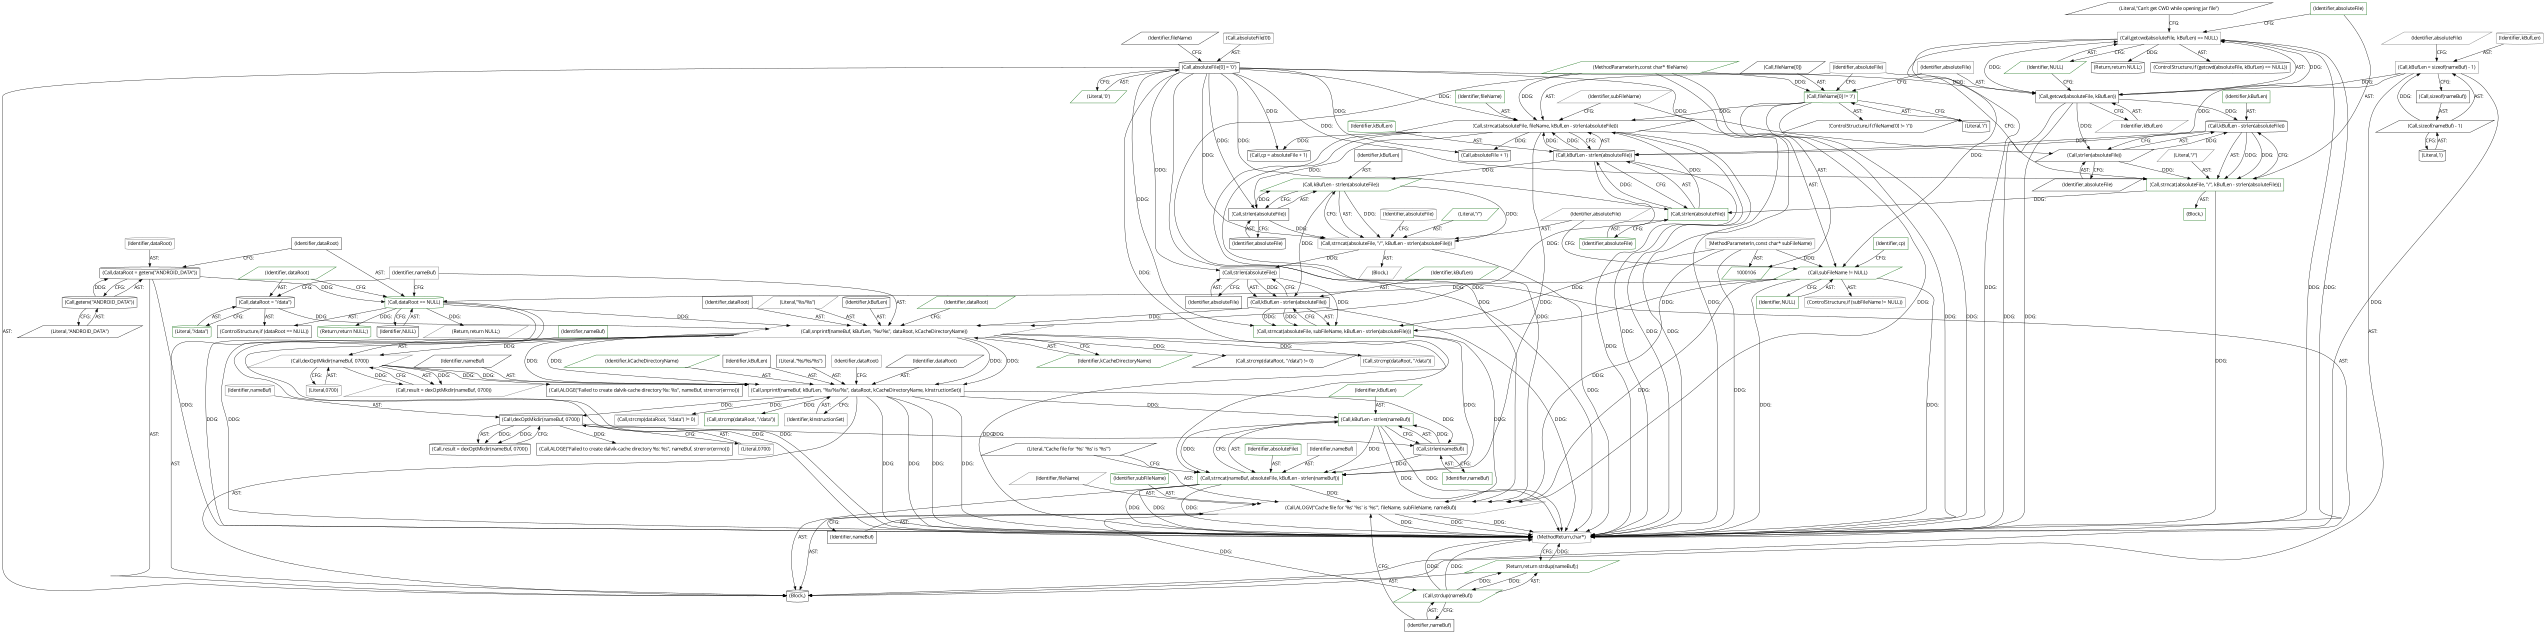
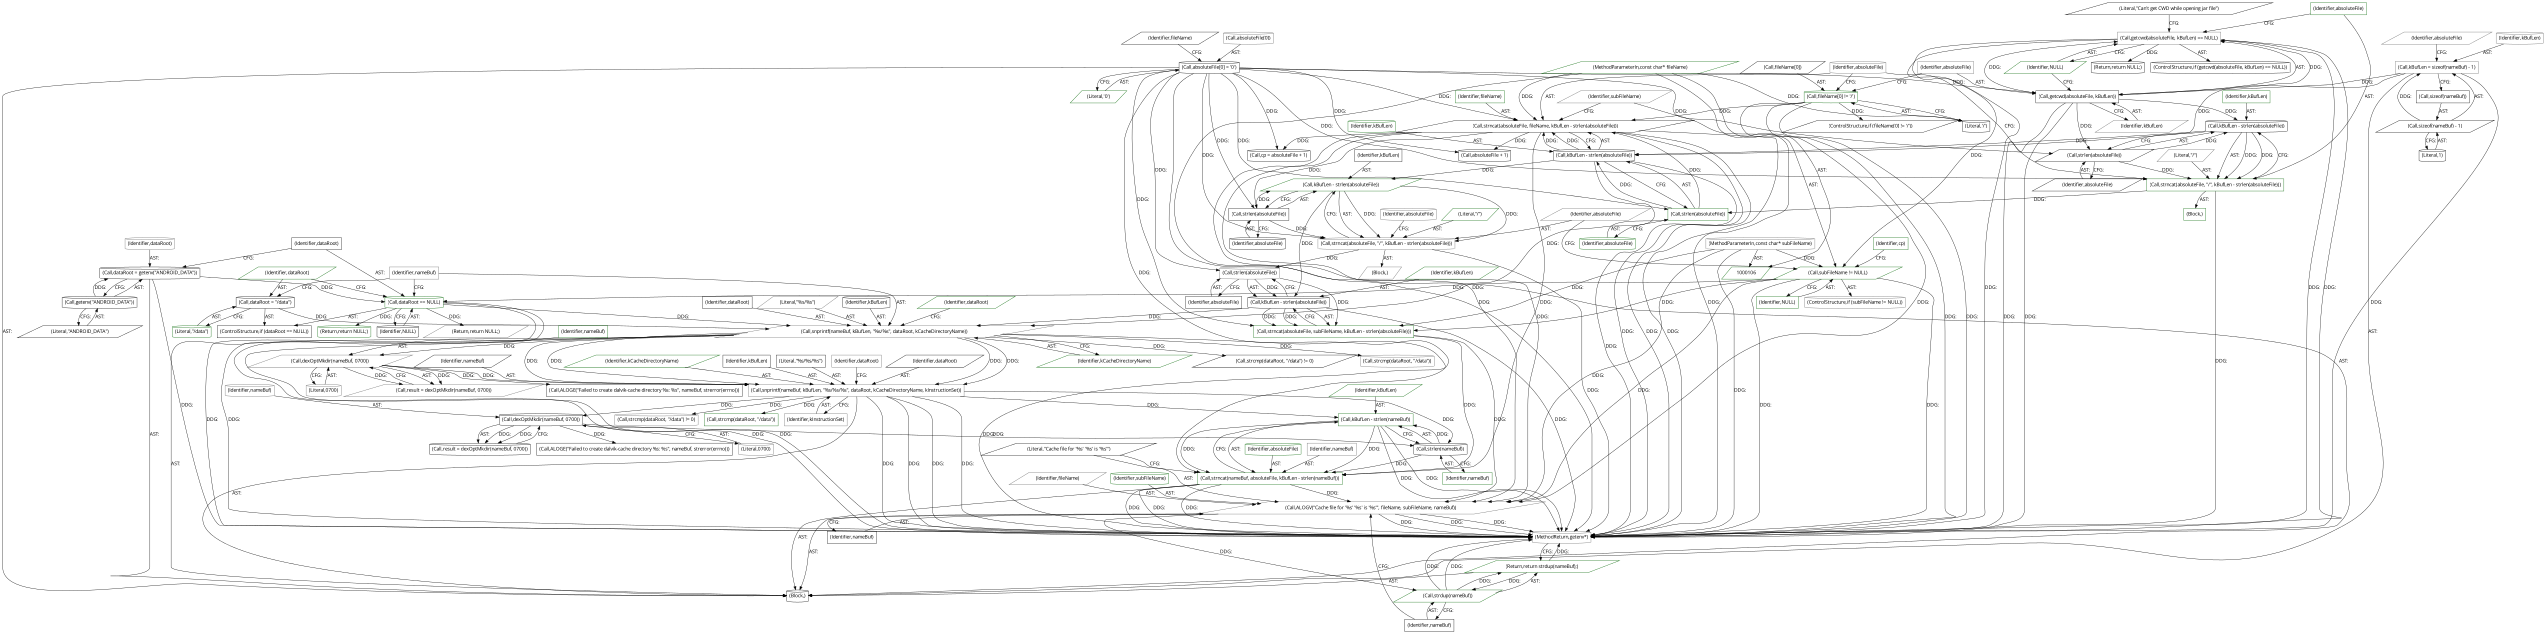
  digraph {
    fontname="Open Sans"
    node [color=black fontname="Open Sans" shape=cylinder]
    edge [fontname="Open Sans"]
    n1 [color=darkgreen label="(Call,kBufLen - strlen(nameBuf))" shape=box]
    n2 [label="(Call,strlen(nameBuf))"]
    n3 [color=darkgreen label="(Call,strncat(nameBuf, absoluteFile, kBufLen - strlen(nameBuf)))" shape=box]
-   n4 [color=gray40 label="(MethodReturn,char*)"]
+   n4 [color=gray40 label="(MethodReturn,getenv*)"]
    n5 [color=darkgreen label="(Identifier,nameBuf)" shape=box]
    n6 [label="(Block,)"]
    n7 [color=gray40 label="(Call,ALOGV(\"Cache file for '%s' '%s' is '%s'\", fileName, subFileName, nameBuf))" shape=parallelogram]
    n8 [color=darkgreen label="(Return,return strdup(nameBuf);)" shape=parallelogram]
    n9 [color=gray40 label="(Call,snprintf(nameBuf, kBufLen, \"%s/%s/%s\", dataRoot, kCacheDirectoryName, kInstructionSet))" shape=box]
    n10 [label="(Call,dexOptMkdir(nameBuf, 0700))"]
    n11 [color=gray40 label="(Call,strcmp(dataRoot, \"/data\") != 0)"]
    n12 [color=darkgreen label="(Call,strcmp(dataRoot, \"/data\"))" shape=box]
    n13 [color=gray40 label="(Identifier,kInstructionSet)" shape=box]
    n14 [label="(Call,result = dexOptMkdir(nameBuf, 0700))"]
    n15 [label="(Call,ALOGE(\"Failed to create dalvik-cache directory %s: %s\", nameBuf, strerror(errno)))" shape=box]
    n16 [color=gray40 label="(Literal,0700)"]
    n17 [color=gray40 label="(Call,dexOptMkdir(nameBuf, 0700))" shape=parallelogram]
    n18 [color=gray40 label="(Call,result = dexOptMkdir(nameBuf, 0700))" shape=parallelogram]
    n19 [color=gray40 label="(Literal,0700)"]
    n20 [label="(Call,ALOGE(\"Failed to create dalvik-cache directory %s: %s\", nameBuf, strerror(errno)))" shape=box]
    n21 [color=gray40 label="(Call,snprintf(nameBuf, kBufLen, \"%s/%s\", dataRoot, kCacheDirectoryName))" shape=parallelogram]
    n22 [label="(Call,strcmp(dataRoot, \"/data\") != 0)" shape=parallelogram]
    n23 [color=gray40 label="(Call,strcmp(dataRoot, \"/data\"))"]
    n24 [color=darkgreen label="(Identifier,kCacheDirectoryName)" shape=parallelogram]
    n25 [label="(Call,kBufLen - strlen(absoluteFile))"]
    n26 [color=darkgreen label="(Call,strlen(absoluteFile))" shape=box]
    n27 [color=darkgreen label="(Call,kBufLen - strlen(absoluteFile))" shape=parallelogram]
    n28 [label="(Call,strncat(absoluteFile, fileName, kBufLen - strlen(absoluteFile)))" shape=parallelogram]
    n29 [color=darkgreen label="(Identifier,absoluteFile)"]
    n30 [label="(Call,strlen(absoluteFile))" shape=box]
    n31 [color=gray40 label="(Call,strncat(absoluteFile, \"/\", kBufLen - strlen(absoluteFile)))"]
    n32 [label="(Call,kBufLen - strlen(absoluteFile))"]
    n33 [label="(Call,cp = absoluteFile + 1)"]
    n34 [label="(Call,absoluteFile + 1)"]
    n35 [color=gray40 label="(Call,kBufLen = sizeof(nameBuf) - 1)" shape=box]
    n36 [label="(Call,getcwd(absoluteFile, kBufLen))" shape=box]
    n37 [label="(Call,sizeof(nameBuf))" shape=box]
    n38 [label="(Call,sizeof(nameBuf) - 1)" shape=parallelogram]
    n39 [label="(Literal,1)"]
    n40 [label="(Call,kBufLen - strlen(absoluteFile))"]
    n41 [label="(Call,strlen(absoluteFile))" shape=parallelogram]
    n42 [color=gray40 label="(Call,getcwd(absoluteFile, kBufLen) == NULL)" shape=box]
    n43 [color=gray40 label="(Identifier,kBufLen)" shape=parallelogram]
    n44 [color=darkgreen label="(Call,strncat(absoluteFile, \"/\", kBufLen - strlen(absoluteFile)))" shape=box]
    n45 [label="(Identifier,absoluteFile)" shape=parallelogram]
    n46 [color=darkgreen label="(Block,)" shape=box]
    n47 [color=darkgreen label="(Call,subFileName != NULL)" shape=parallelogram]
    n48 [color=darkgreen label="(Identifier,NULL)" shape=parallelogram]
    n49 [label="(Return,return NULL;)"]
    n50 [label="(ControlStructure,if (getcwd(absoluteFile, kBufLen) == NULL))"]
    n51 [label="(Call,absoluteFile[0] = '\0')"]
    n52 [color=gray40 label="(Call,strlen(absoluteFile))"]
    n53 [color=darkgreen label="(Call,strncat(absoluteFile, subFileName, kBufLen - strlen(absoluteFile)))" shape=box]
    n54 [color=darkgreen label="(Literal,'\0')" shape=parallelogram]
    n55 [label="(Identifier,absoluteFile)"]
    n56 [label="(Identifier,absoluteFile)" shape=box]
    n57 [color=gray40 label="(Block,)" shape=parallelogram]
    n58 [color=darkgreen label="(Call,strdup(nameBuf))" shape=parallelogram]
    n59 [label="(Identifier,nameBuf)" shape=box]
    n60 [color=darkgreen label="(Call,fileName[0] != '/')"]
    n61 [label="(ControlStructure,if (fileName[0] != '/'))" shape=parallelogram]
    n62 [label="(Literal,'/')"]
    n63 [color=darkgreen label="(MethodParameterIn,const char* fileName)" shape=parallelogram]
    1000106 [color=darkgreen shape=parallelogram]
    n65 [label="(Call,dataRoot = \"/data\")"]
    n66 [color=darkgreen label="(Literal,\"/data\")"]
    n67 [label="(ControlStructure,if (dataRoot == NULL))" shape=box]
    n68 [color=darkgreen label="(Call,dataRoot == NULL)"]
    n69 [color=gray40 label="(Return,return NULL;)" shape=parallelogram]
    n70 [color=darkgreen label="(Return,return NULL;)"]
    n71 [label="(Identifier,NULL)"]
    n72 [label="(Call,dataRoot = getenv(\"ANDROID_DATA\"))"]
    n73 [label="(Call,getenv(\"ANDROID_DATA\"))"]
    n74 [label="(Literal,\"ANDROID_DATA\")" shape=parallelogram]
    n75 [color=darkgreen label="(Identifier,NULL)" shape=box]
    n76 [color=gray40 label="(ControlStructure,if (subFileName != NULL))"]
    n77 [color=gray40 label="(MethodParameterIn,const char* subFileName)"]
    n78 [label="(Identifier,nameBuf)" shape=box]
    n79 [color=gray40 label="(Identifier,absoluteFile)"]
    n80 [label="(Literal,\"Can't get CWD while opening jar file\")" shape=parallelogram]
    n81 [color=gray40 label="(Identifier,subFileName)" shape=parallelogram]
    n82 [label="(Identifier,fileName)" shape=parallelogram]
    n83 [color=darkgreen label="(Literal,\"/\")" shape=parallelogram]
    n84 [color=gray40 label="(Identifier,absoluteFile)"]
    n85 [color=gray40 label="(Identifier,nameBuf)" shape=box]
    n86 [label="(Identifier,dataRoot)" shape=box]
    n87 [color=darkgreen label="(Identifier,kCacheDirectoryName)" shape=parallelogram]
    n88 [color=darkgreen label="(Identifier,kBufLen)" shape=parallelogram]
    n89 [label="(Identifier,kBufLen)" shape=box]
    n90 [color=gray40 label="(Literal,\"%s/%s\")" shape=parallelogram]
    n91 [color=gray40 label="(Literal,\"/\")" shape=parallelogram]
    n92 [label="(Identifier,kBufLen)"]
    n93 [color=gray40 label="(Call,absoluteFile[0])"]
    n94 [color=darkgreen label="(Identifier,cp)" shape=box]
    n95 [color=darkgreen label="(Identifier,subFileName)"]
    n96 [color=darkgreen label="(Identifier,nameBuf)" shape=box]
    n97 [color=darkgreen label="(Identifier,absoluteFile)"]
    n98 [color=darkgreen label="(Identifier,kBufLen)" shape=parallelogram]
    n99 [label="(Call,fileName[0])" shape=parallelogram]
    n100 [label="(Literal,\"Cache file for '%s' '%s' is '%s'\")" shape=parallelogram]
    n101 [color=gray40 label="(Identifier,nameBuf)" shape=box]
    n102 [color=darkgreen label="(Identifier,fileName)" shape=box]
    n103 [color=gray40 label="(Identifier,absoluteFile)" shape=parallelogram]
    n104 [label="(Literal,\"%s/%s/%s\")" shape=box]
    n105 [color=darkgreen label="(Identifier,kBufLen)" shape=box]
    n106 [color=gray40 label="(Identifier,absoluteFile)" shape=parallelogram]
    n107 [color=gray40 label="(Identifier,dataRoot)" shape=box]
    n108 [color=darkgreen label="(Identifier,dataRoot)" shape=parallelogram]
    n109 [color=darkgreen label="(Identifier,absoluteFile)" shape=box]
    n110 [label="(Identifier,dataRoot)" shape=box]
    n111 [label="(Identifier,dataRoot)" shape=parallelogram]
    n112 [color=gray40 label="(Identifier,dataRoot)"]
    n113 [label="(Identifier,kBufLen)" shape=box]
    n114 [color=gray40 label="(Identifier,fileName)" shape=parallelogram]
    n115 [color=gray40 label="(Identifier,kBufLen)"]
    n116 [color=gray40 label="(Identifier,nameBuf)"]
    n117 [color=gray40 label="(Identifier,absoluteFile)" shape=box]
    n118 [label="(Identifier,nameBuf)" shape=parallelogram]
    n119 [color=darkgreen label="(Identifier,kBufLen)"]
    n120 [color=darkgreen label="(Identifier,dataRoot)" shape=parallelogram]
    n1 -> n2 [label="CFG: "]
    n1 -> n3 [label="AST: "]
    n1 -> n3 [label="DDG: "]
    n1 -> n3 [label="DDG: "]
    n1 -> n4 [label="DDG: "]
    n1 -> n4 [label="DDG: "]
    n2 -> n1 [label="AST: "]
    n2 -> n1 [label="DDG: "]
    n2 -> n3 [label="DDG: "]
    n2 -> n5 [label="CFG: "]
    n3 -> n1 [label="CFG: "]
    n3 -> n4 [label="DDG: "]
    n3 -> n4 [label="DDG: "]
    n3 -> n4 [label="DDG: "]
    n3 -> n6 [label="AST: "]
    n3 -> n7 [label="DDG: "]
    n4 -> n8 [label="CFG: "]
    n5 -> n2 [label="AST: "]
    n7 -> n4 [label="DDG: "]
    n7 -> n4 [label="DDG: "]
    n7 -> n4 [label="DDG: "]
    n7 -> n6 [label="AST: "]
    n7 -> n58 [label="DDG: "]
    n7 -> n59 [label="CFG: "]
    n8 -> n4 [label="DDG: "]
    n8 -> n6 [label="AST: "]
    n8 -> n58 [label="DDG: "]
    n9 -> n1 [label="DDG: "]
    n9 -> n2 [label="DDG: "]
    n9 -> n4 [label="DDG: "]
    n9 -> n4 [label="DDG: "]
    n9 -> n4 [label="DDG: "]
    n9 -> n4 [label="DDG: "]
    n9 -> n6 [label="AST: "]
    n9 -> n10 [label="DDG: "]
    n9 -> n11 [label="DDG: "]
    n9 -> n12 [label="DDG: "]
    n9 -> n13 [label="CFG: "]
    n10 -> n2 [label="DDG: "]
    n10 -> n14 [label="AST: "]
    n10 -> n14 [label="DDG: "]
    n10 -> n14 [label="DDG: "]
    n10 -> n15 [label="DDG: "]
    n10 -> n16 [label="CFG: "]
    n13 -> n9 [label="AST: "]
    n14 -> n10 [label="CFG: "]
    n16 -> n10 [label="AST: "]
    n17 -> n9 [label="DDG: "]
    n17 -> n18 [label="AST: "]
    n17 -> n18 [label="DDG: "]
    n17 -> n18 [label="DDG: "]
    n17 -> n19 [label="CFG: "]
    n17 -> n20 [label="DDG: "]
    n18 -> n17 [label="CFG: "]
    n19 -> n17 [label="AST: "]
    n21 -> n4 [label="DDG: "]
    n21 -> n4 [label="DDG: "]
    n21 -> n4 [label="DDG: "]
    n21 -> n6 [label="AST: "]
    n21 -> n9 [label="DDG: "]
    n21 -> n9 [label="DDG: "]
    n21 -> n9 [label="DDG: "]
    n21 -> n9 [label="DDG: "]
    n21 -> n17 [label="DDG: "]
    n21 -> n22 [label="DDG: "]
    n21 -> n23 [label="DDG: "]
    n21 -> n24 [label="CFG: "]
    n24 -> n21 [label="AST: "]
    n25 -> n4 [label="DDG: "]
    n25 -> n21 [label="DDG: "]
    n25 -> n26 [label="CFG: "]
    n25 -> n27 [label="DDG: "]
    n25 -> n28 [label="AST: "]
    n25 -> n28 [label="DDG: "]
    n25 -> n28 [label="DDG: "]
    n26 -> n25 [label="AST: "]
    n26 -> n25 [label="DDG: "]
    n26 -> n28 [label="DDG: "]
    n26 -> n29 [label="CFG: "]
    n27 -> n30 [label="CFG: "]
    n27 -> n31 [label="AST: "]
    n27 -> n31 [label="DDG: "]
    n27 -> n31 [label="DDG: "]
    n27 -> n32 [label="DDG: "]
    n28 -> n3 [label="DDG: "]
    n28 -> n4 [label="DDG: "]
    n28 -> n4 [label="DDG: "]
    n28 -> n4 [label="DDG: "]
    n28 -> n6 [label="AST: "]
    n28 -> n7 [label="DDG: "]
    n28 -> n25 [label="CFG: "]
    n28 -> n30 [label="DDG: "]
    n28 -> n33 [label="DDG: "]
    n28 -> n34 [label="DDG: "]
    n29 -> n26 [label="AST: "]
    n30 -> n27 [label="AST: "]
    n30 -> n27 [label="DDG: "]
    n30 -> n31 [label="DDG: "]
    n30 -> n55 [label="CFG: "]
    n31 -> n4 [label="DDG: "]
    n31 -> n27 [label="CFG: "]
    n31 -> n52 [label="DDG: "]
    n31 -> n57 [label="AST: "]
    n32 -> n4 [label="DDG: "]
    n32 -> n21 [label="DDG: "]
    n32 -> n52 [label="CFG: "]
    n32 -> n53 [label="AST: "]
    n32 -> n53 [label="DDG: "]
    n32 -> n53 [label="DDG: "]
    n35 -> n4 [label="DDG: "]
    n35 -> n6 [label="AST: "]
    n35 -> n25 [label="DDG: "]
    n35 -> n36 [label="DDG: "]
    n35 -> n37 [label="CFG: "]
    n36 -> n4 [label="DDG: "]
    n36 -> n4 [label="DDG: "]
    n36 -> n40 [label="DDG: "]
    n36 -> n41 [label="DDG: "]
    n36 -> n42 [label="AST: "]
    n36 -> n42 [label="DDG: "]
    n36 -> n42 [label="DDG: "]
    n36 -> n43 [label="CFG: "]
    n37 -> n38 [label="AST: "]
    n38 -> n35 [label="AST: "]
    n38 -> n35 [label="DDG: "]
    n38 -> n39 [label="CFG: "]
    n39 -> n38 [label="AST: "]
    n40 -> n25 [label="DDG: "]
    n40 -> n41 [label="CFG: "]
    n40 -> n44 [label="AST: "]
    n40 -> n44 [label="DDG: "]
    n40 -> n44 [label="DDG: "]
    n41 -> n40 [label="AST: "]
    n41 -> n40 [label="DDG: "]
    n41 -> n44 [label="DDG: "]
    n41 -> n45 [label="CFG: "]
    n42 -> n4 [label="DDG: "]
    n42 -> n4 [label="DDG: "]
    n42 -> n4 [label="DDG: "]
    n42 -> n47 [label="DDG: "]
    n42 -> n48 [label="CFG: "]
    n42 -> n49 [label="DDG: "]
    n42 -> n50 [label="AST: "]
    n43 -> n36 [label="AST: "]
    n44 -> n4 [label="DDG: "]
    n44 -> n26 [label="DDG: "]
    n44 -> n40 [label="CFG: "]
    n44 -> n46 [label="AST: "]
    n45 -> n41 [label="AST: "]
    n47 -> n4 [label="DDG: "]
    n47 -> n4 [label="DDG: "]
    n47 -> n7 [label="DDG: "]
    n47 -> n53 [label="DDG: "]
    n47 -> n68 [label="DDG: "]
    n47 -> n75 [label="CFG: "]
    n47 -> n76 [label="AST: "]
    n48 -> n36 [label="CFG: "]
    n48 -> n42 [label="AST: "]
    n51 -> n3 [label="DDG: "]
    n51 -> n4 [label="DDG: "]
    n51 -> n6 [label="AST: "]
    n51 -> n26 [label="DDG: "]
    n51 -> n28 [label="DDG: "]
    n51 -> n30 [label="DDG: "]
    n51 -> n31 [label="DDG: "]
    n51 -> n33 [label="DDG: "]
    n51 -> n34 [label="DDG: "]
    n51 -> n36 [label="DDG: "]
    n51 -> n41 [label="DDG: "]
    n51 -> n44 [label="DDG: "]
    n51 -> n52 [label="DDG: "]
    n51 -> n53 [label="DDG: "]
    n51 -> n54 [label="CFG: "]
    n52 -> n32 [label="AST: "]
    n52 -> n32 [label="DDG: "]
    n52 -> n53 [label="DDG: "]
    n52 -> n56 [label="CFG: "]
    n53 -> n3 [label="DDG: "]
    n53 -> n7 [label="DDG: "]
    n53 -> n32 [label="CFG: "]
    n54 -> n51 [label="AST: "]
    n55 -> n30 [label="AST: "]
    n56 -> n52 [label="AST: "]
    n58 -> n4 [label="DDG: "]
    n58 -> n4 [label="DDG: "]
    n58 -> n8 [label="AST: "]
    n58 -> n8 [label="DDG: "]
    n58 -> n78 [label="CFG: "]
    n59 -> n7 [label="AST: "]
    n60 -> n4 [label="DDG: "]
    n60 -> n4 [label="DDG: "]
    n60 -> n7 [label="DDG: "]
    n60 -> n28 [label="DDG: "]
-   n60 -> n61 [label="AST: "]
+   n60 -> n61 [label="DDG: "]
    n60 -> n62 [label="CFG: "]
    n62 -> n60 [label="AST: "]
    n63 -> n4 [label="DDG: "]
    n63 -> n7 [label="DDG: "]
    n63 -> n28 [label="DDG: "]
-   n63 -> n60 [label="DDG: "]
+   n63 -> n62 [label="DDG: "]
    n63 -> 1000106 [label="AST: "]
    n65 -> n21 [label="DDG: "]
    n65 -> n66 [label="CFG: "]
    n65 -> n67 [label="AST: "]
    n66 -> n65 [label="AST: "]
    n68 -> n4 [label="DDG: "]
    n68 -> n4 [label="DDG: "]
    n68 -> n21 [label="DDG: "]
    n68 -> n67 [label="AST: "]
    n68 -> n69 [label="DDG: "]
    n68 -> n70 [label="DDG: "]
    n68 -> n71 [label="CFG: "]
    n71 -> n68 [label="AST: "]
    n72 -> n4 [label="DDG: "]
    n72 -> n6 [label="AST: "]
    n72 -> n68 [label="DDG: "]
    n72 -> n73 [label="CFG: "]
    n73 -> n72 [label="AST: "]
    n73 -> n72 [label="DDG: "]
    n73 -> n74 [label="CFG: "]
    n74 -> n73 [label="AST: "]
    n75 -> n47 [label="AST: "]
    n77 -> n4 [label="DDG: "]
    n77 -> n7 [label="DDG: "]
    n77 -> n47 [label="DDG: "]
    n77 -> n53 [label="DDG: "]
    n77 -> 1000106 [label="AST: "]
    n78 -> n7 [label="CFG: "]
    n78 -> n58 [label="AST: "]
    n79 -> n31 [label="CFG: "]
    n80 -> n42 [label="CFG: "]
    n81 -> n28 [label="CFG: "]
    n81 -> n47 [label="AST: "]
    n82 -> n51 [label="CFG: "]
    n83 -> n31 [label="AST: "]
    n84 -> n28 [label="AST: "]
    n84 -> n44 [label="CFG: "]
    n84 -> n60 [label="CFG: "]
    n85 -> n21 [label="AST: "]
    n85 -> n65 [label="CFG: "]
    n85 -> n68 [label="CFG: "]
    n86 -> n21 [label="AST: "]
    n87 -> n9 [label="AST: "]
    n88 -> n32 [label="AST: "]
    n89 -> n9 [label="AST: "]
    n90 -> n21 [label="AST: "]
    n91 -> n44 [label="AST: "]
    n92 -> n21 [label="AST: "]
    n93 -> n51 [label="AST: "]
    n94 -> n47 [label="CFG: "]
    n95 -> n7 [label="AST: "]
    n96 -> n17 [label="AST: "]
    n97 -> n3 [label="AST: "]
    n98 -> n1 [label="AST: "]
    n99 -> n60 [label="AST: "]
    n100 -> n3 [label="CFG: "]
    n100 -> n7 [label="AST: "]
    n101 -> n3 [label="AST: "]
    n102 -> n28 [label="AST: "]
    n103 -> n31 [label="AST: "]
    n103 -> n47 [label="CFG: "]
    n104 -> n9 [label="AST: "]
    n105 -> n40 [label="AST: "]
    n106 -> n35 [label="CFG: "]
    n107 -> n9 [label="CFG: "]
    n108 -> n65 [label="AST: "]
    n108 -> n68 [label="CFG: "]
    n109 -> n42 [label="CFG: "]
    n109 -> n44 [label="AST: "]
    n110 -> n68 [label="AST: "]
    n110 -> n72 [label="CFG: "]
    n111 -> n9 [label="AST: "]
    n112 -> n72 [label="AST: "]
    n113 -> n27 [label="AST: "]
    n114 -> n7 [label="AST: "]
    n115 -> n35 [label="AST: "]
    n116 -> n10 [label="AST: "]
    n117 -> n36 [label="AST: "]
    n117 -> n60 [label="CFG: "]
    n118 -> n9 [label="AST: "]
    n119 -> n25 [label="AST: "]
    n120 -> n21 [label="CFG: "]
  }
